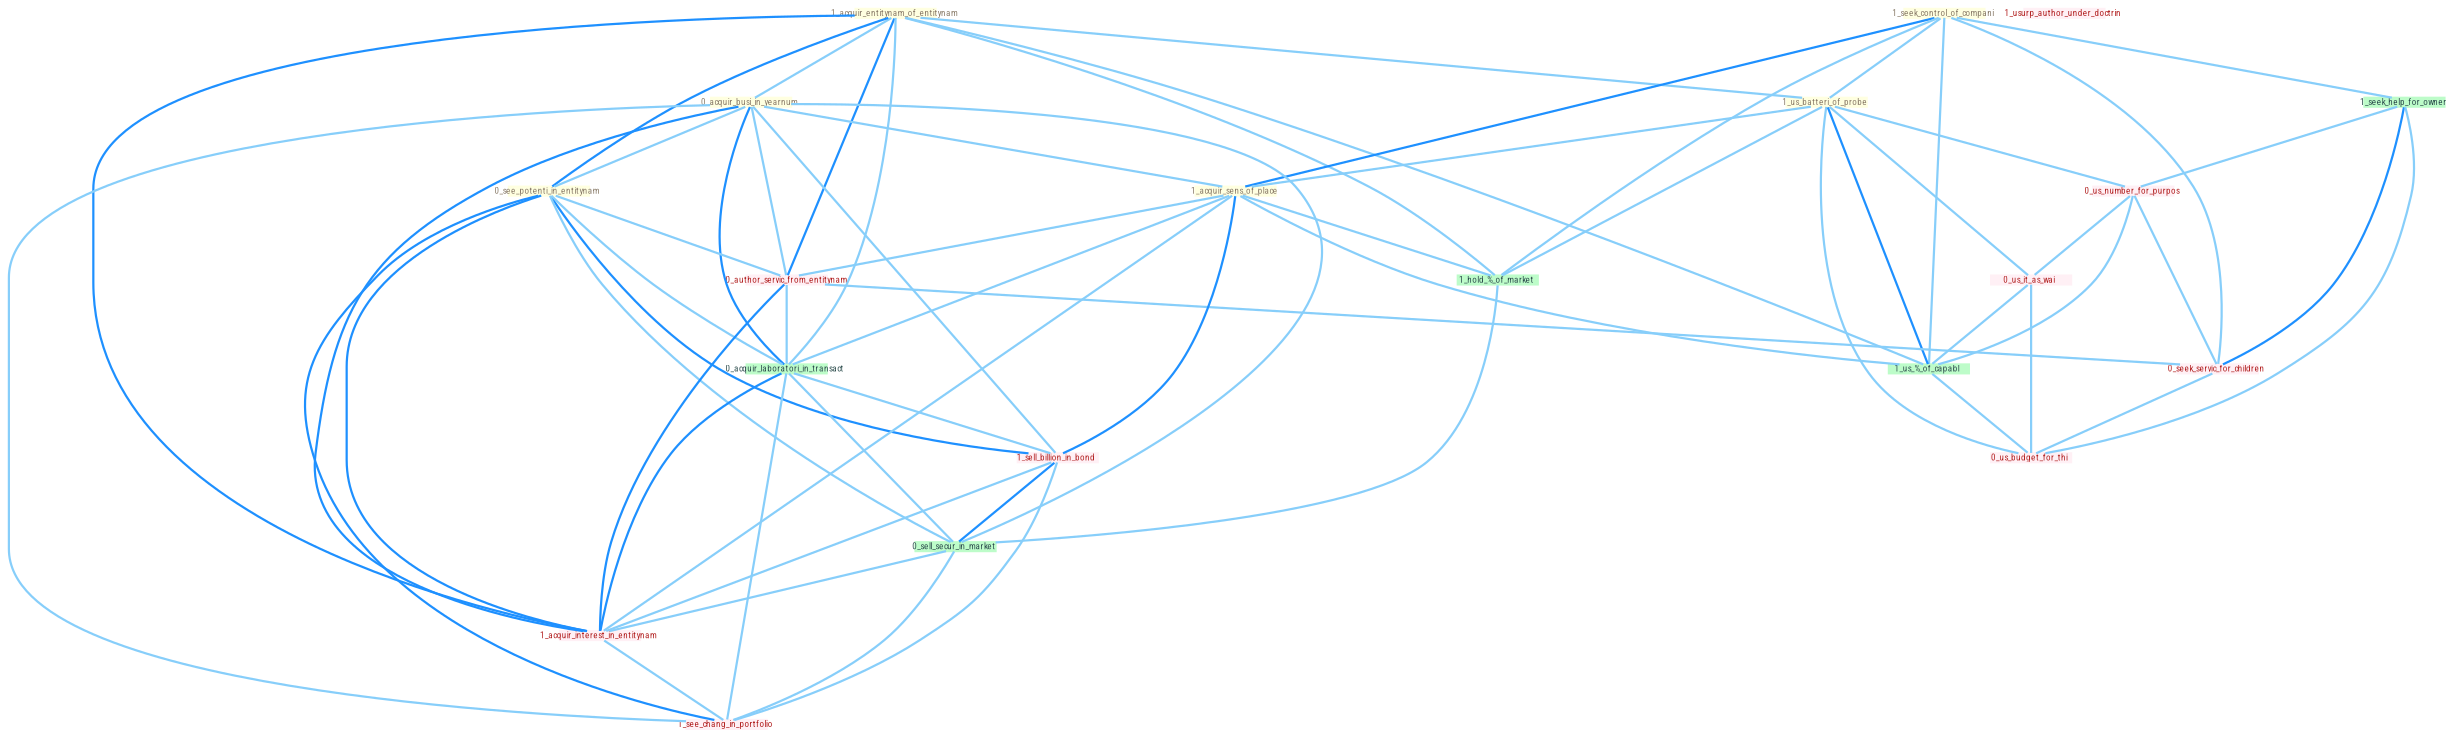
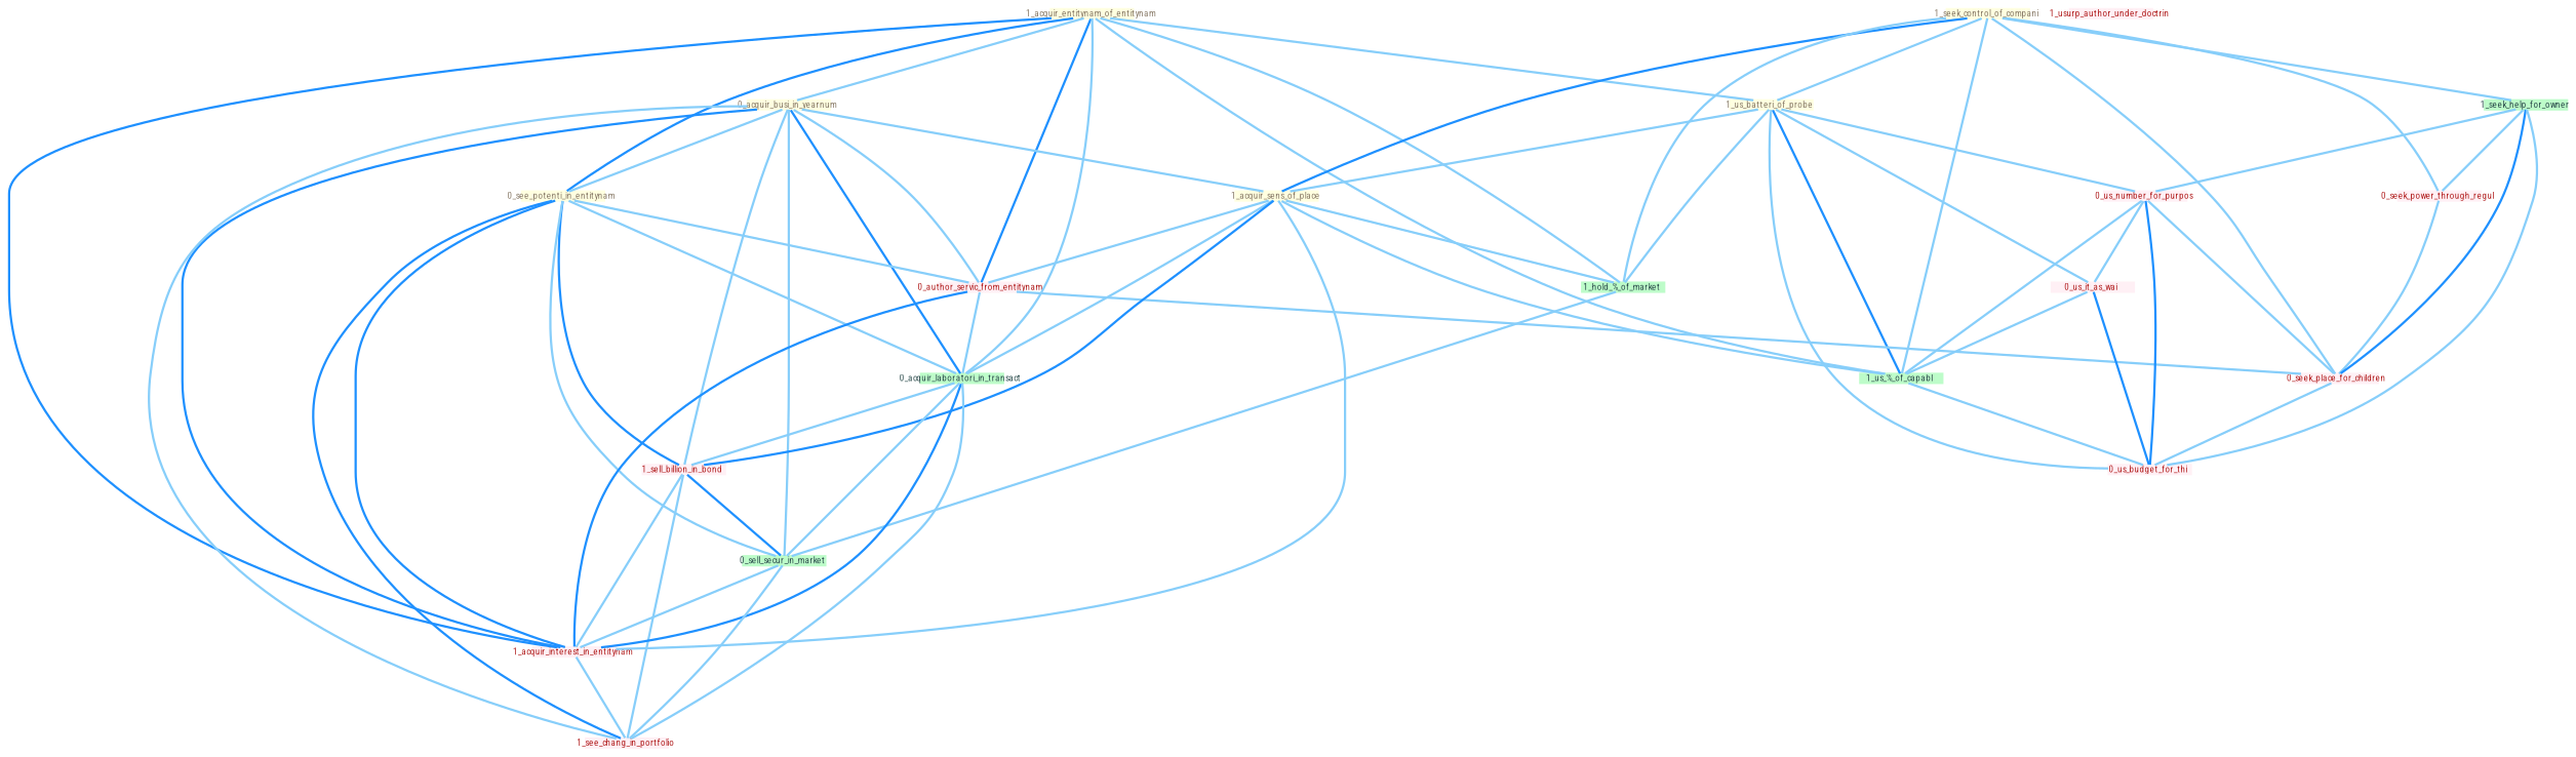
  graph {
    fontname="Roboto Condensed"
    node [color="#fff0f5" fixedsize=true fontcolor="#b22222" fontname="Roboto Condensed" fontsize=4 shape=polygon style=filled]
    edge [color="#87cefa" fontname="Roboto Condensed" w=1]
    "1_acquir_entitynam_of_entitynam " [color="#ffffe0" fontcolor="#8b7d6b" height=.06 width=.5]
    "1_seek_control_of_compani " [color="#ffffe0" fontcolor="#8b7d6b" height=.06 width=.5]
    "1_us_batteri_of_probe " [color="#ffffe0" fontcolor="#8b7d6b" height=.06 width=.5]
    "0_acquir_busi_in_yearnum " [color="#ffffe0" fontcolor="#8b7d6b" height=.06 width=.5]
    "0_see_potenti_in_entitynam " [color="#ffffe0" fontcolor="#8b7d6b" height=.06 width=.5]
    "1_acquir_sens_of_place " [color="#ffffe0" fontcolor="#8b7d6b" height=.06 width=.5]
    n7 [height=.06 label="0_author_servic_from_entitynam" width=.5]
+   "0_seek_power_through_regul " [height=.06 width=.5]
    "0_us_number_for_purpos " [height=.06 width=.5]
    "1_sell_billion_in_bond " [height=.06 width=.5]
    "0_us_it_as_wai " [height=.06 width=.5]
    "1_usurp_author_under_doctrin " [height=.06 width=.5]
    "1_acquir_interest_in_entitynam " [height=.06 width=.5]
-   "0_seek_servic_for_children " [height=.06 width=.5]
+   "0_seek_servic_for_children " [height=.06 width=.5 label="0_seek_place_for_children"]
    "1_see_chang_in_portfolio " [height=.06 width=.5]
    "0_us_budget_for_thi " [height=.06 width=.5]
    "1_hold_%_of_market " [color="#BDFCC9" fontcolor="#2f4f4f" height=.06 width=.5]
    "0_acquir_laboratori_in_transact " [color="#BDFCC9" fontcolor="#2f4f4f" height=.06 width=.5]
    "1_us_%_of_capabl " [color="#BDFCC9" fontcolor="#2f4f4f" height=.06 width=.5]
    "1_seek_help_for_owner " [color="#BDFCC9" fontcolor="#2f4f4f" height=.06 width=.5]
    "0_sell_secur_in_market " [color="#BDFCC9" fontcolor="#2f4f4f" height=.06 width=.5]
    subgraph sub_1 {
      "1_acquir_entitynam_of_entitynam "
      "1_seek_control_of_compani "
      "1_us_batteri_of_probe "
      "0_acquir_busi_in_yearnum "
      "0_see_potenti_in_entitynam "
      "1_acquir_sens_of_place "
    }
    subgraph sub_2 {
      n7
+     "0_seek_power_through_regul "
      "0_us_number_for_purpos "
      "1_sell_billion_in_bond "
      "0_us_it_as_wai "
      "1_usurp_author_under_doctrin "
      "1_acquir_interest_in_entitynam "
      "0_seek_servic_for_children "
      "1_see_chang_in_portfolio "
      "0_us_budget_for_thi "
    }
    "1_acquir_entitynam_of_entitynam " -- "1_us_batteri_of_probe "
    "1_acquir_entitynam_of_entitynam " -- "0_acquir_busi_in_yearnum "
    "1_acquir_entitynam_of_entitynam " -- "0_see_potenti_in_entitynam " [color="#1e90ff"]
    "1_acquir_entitynam_of_entitynam " -- n7 [color="#1e90ff" w=2]
    "1_acquir_entitynam_of_entitynam " -- "1_acquir_interest_in_entitynam " [color="#1e90ff" w=2]
    "1_acquir_entitynam_of_entitynam " -- "1_hold_%_of_market "
    "1_acquir_entitynam_of_entitynam " -- "0_acquir_laboratori_in_transact "
    "1_acquir_entitynam_of_entitynam " -- "1_us_%_of_capabl "
    "1_seek_control_of_compani " -- "1_us_batteri_of_probe "
    "1_seek_control_of_compani " -- "1_acquir_sens_of_place " [color="#1e90ff"]
+   "1_seek_control_of_compani " -- "0_seek_power_through_regul "
    "1_seek_control_of_compani " -- "0_seek_servic_for_children "
    "1_seek_control_of_compani " -- "1_hold_%_of_market "
    "1_seek_control_of_compani " -- "1_us_%_of_capabl "
    "1_seek_control_of_compani " -- "1_seek_help_for_owner "
    "1_us_batteri_of_probe " -- "1_acquir_sens_of_place "
    "1_us_batteri_of_probe " -- "0_us_number_for_purpos "
    "1_us_batteri_of_probe " -- "0_us_it_as_wai "
    "1_us_batteri_of_probe " -- "0_us_budget_for_thi "
    "1_us_batteri_of_probe " -- "1_hold_%_of_market "
    "1_us_batteri_of_probe " -- "1_us_%_of_capabl " [color="#1e90ff" w=2]
    "0_acquir_busi_in_yearnum " -- "0_see_potenti_in_entitynam "
    "0_acquir_busi_in_yearnum " -- "1_acquir_sens_of_place "
    "0_acquir_busi_in_yearnum " -- n7
    "0_acquir_busi_in_yearnum " -- "1_sell_billion_in_bond "
    "0_acquir_busi_in_yearnum " -- "1_acquir_interest_in_entitynam " [color="#1e90ff" w=2]
    "0_acquir_busi_in_yearnum " -- "1_see_chang_in_portfolio "
    "0_acquir_busi_in_yearnum " -- "0_acquir_laboratori_in_transact " [color="#1e90ff" w=2]
    "0_acquir_busi_in_yearnum " -- "0_sell_secur_in_market "
    "0_see_potenti_in_entitynam " -- n7
    "0_see_potenti_in_entitynam " -- "1_sell_billion_in_bond " [color="#1e90ff"]
    "0_see_potenti_in_entitynam " -- "1_acquir_interest_in_entitynam " [color="#1e90ff" w=2]
    "0_see_potenti_in_entitynam " -- "1_see_chang_in_portfolio " [color="#1e90ff" w=2]
    "0_see_potenti_in_entitynam " -- "0_acquir_laboratori_in_transact "
    "0_see_potenti_in_entitynam " -- "0_sell_secur_in_market "
    "1_acquir_sens_of_place " -- n7
    "1_acquir_sens_of_place " -- "1_acquir_interest_in_entitynam "
    "1_acquir_sens_of_place " -- "1_hold_%_of_market "
    "1_acquir_sens_of_place " -- "0_acquir_laboratori_in_transact "
    "1_acquir_sens_of_place " -- "1_us_%_of_capabl "
    n7 -- "1_acquir_interest_in_entitynam " [color="#1e90ff" w=2]
    n7 -- "0_seek_servic_for_children "
    n7 -- "0_acquir_laboratori_in_transact "
+   "0_seek_power_through_regul " -- "0_seek_servic_for_children "
    "0_us_number_for_purpos " -- "0_us_it_as_wai "
    "0_us_number_for_purpos " -- "0_seek_servic_for_children "
+   "0_us_number_for_purpos " -- "0_us_budget_for_thi " [color="#1e90ff" w=2]
    "0_us_number_for_purpos " -- "1_us_%_of_capabl "
    "1_sell_billion_in_bond " -- "1_acquir_sens_of_place " [color="#1e90ff" w=2]
    "1_sell_billion_in_bond " -- "1_acquir_interest_in_entitynam "
    "1_sell_billion_in_bond " -- "1_see_chang_in_portfolio "
    "1_sell_billion_in_bond " -- "0_sell_secur_in_market " [color="#1e90ff" w=2]
-   "0_us_it_as_wai " -- "0_us_budget_for_thi "
+   "0_us_it_as_wai " -- "0_us_budget_for_thi " [color="#1e90ff"]
    "0_us_it_as_wai " -- "1_us_%_of_capabl "
    "1_acquir_interest_in_entitynam " -- "1_see_chang_in_portfolio "
    "0_seek_servic_for_children " -- "0_us_budget_for_thi "
    "1_hold_%_of_market " -- "0_sell_secur_in_market "
    "0_acquir_laboratori_in_transact " -- "1_sell_billion_in_bond "
    "0_acquir_laboratori_in_transact " -- "1_acquir_interest_in_entitynam " [color="#1e90ff" w=2]
    "0_acquir_laboratori_in_transact " -- "1_see_chang_in_portfolio "
    "0_acquir_laboratori_in_transact " -- "0_sell_secur_in_market "
    "1_us_%_of_capabl " -- "0_us_budget_for_thi "
+   "1_seek_help_for_owner " -- "0_seek_power_through_regul "
    "1_seek_help_for_owner " -- "0_us_number_for_purpos "
    "1_seek_help_for_owner " -- "0_seek_servic_for_children " [color="#1e90ff" w=2]
    "1_seek_help_for_owner " -- "0_us_budget_for_thi "
    "0_sell_secur_in_market " -- "1_acquir_interest_in_entitynam "
    "0_sell_secur_in_market " -- "1_see_chang_in_portfolio "
  }
